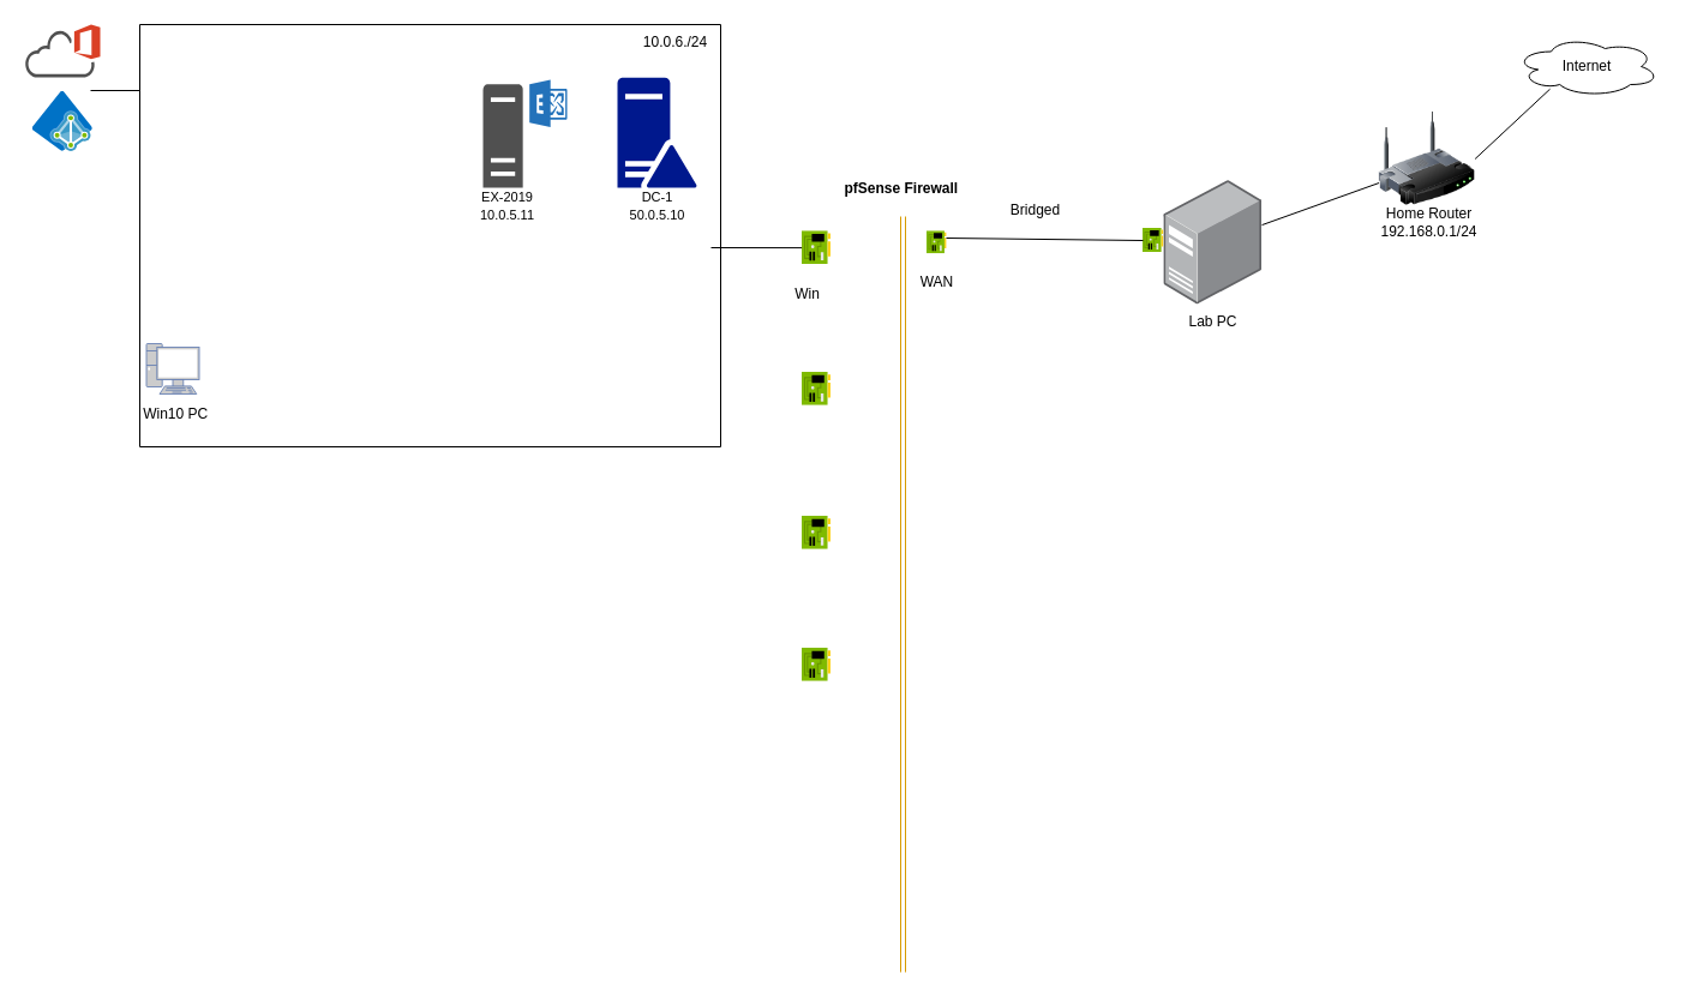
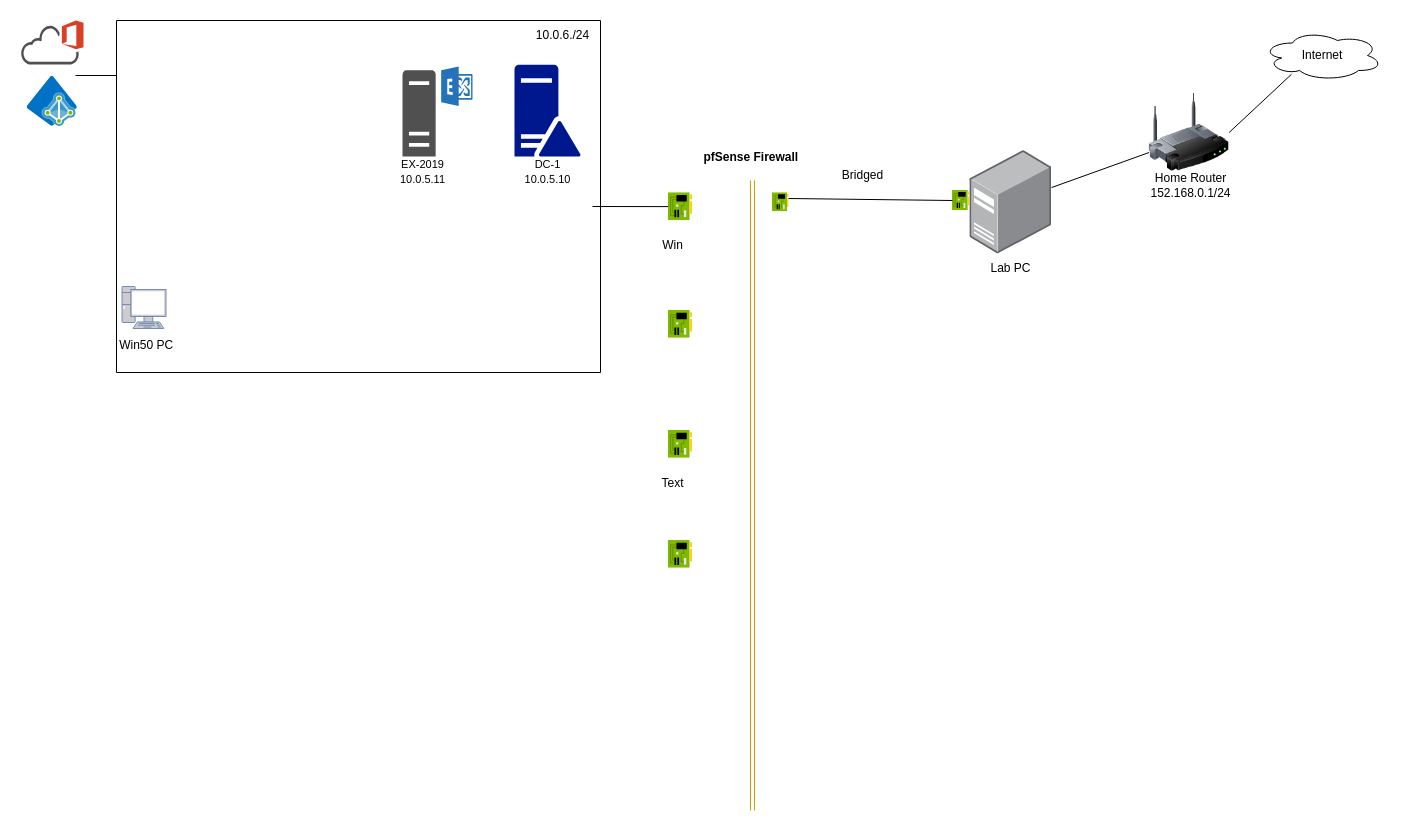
  <mxCell id="0" />
  <mxCell id="1" parent="0" />
  <mxCell id="2" value="Internet" style="ellipse;shape=cloud;whiteSpace=wrap;html=1;" vertex="1" parent="1"><mxGeometry x="1262" y="30" width="120" height="50" as="geometry" /></mxCell>
  <mxCell id="3" value="" style="image;html=1;image=img/lib/clip_art/networking/Wireless_Router_128x128.png" vertex="1" parent="1"><mxGeometry x="1148.62" y="92" width="80" height="80" as="geometry" /></mxCell>
  <mxCell id="4" value="" style="endArrow=none;html=1;rounded=0;exitX=1;exitY=0.5;exitDx=0;exitDy=0;entryX=0.242;entryY=0.875;entryDx=0;entryDy=0;entryPerimeter=0;" edge="1" parent="1" source="3" target="2"><mxGeometry width="50" height="50" relative="1" as="geometry"><mxPoint x="938.62" y="222" as="sourcePoint" /><mxPoint x="1261.784" y="103.574" as="targetPoint" /><Array as="points" /></mxGeometry></mxCell>
- <mxCell id="5" value="Home Router&lt;div&gt;192.168.0.1/24&lt;/div&gt;" style="text;html=1;align=center;verticalAlign=middle;resizable=0;points=[];autosize=1;strokeColor=none;fillColor=none;" vertex="1" parent="1"><mxGeometry x="1139.62" y="165" width="100" height="40" as="geometry" /></mxCell>
+ <mxCell id="5" value="Home Router&lt;div&gt;152.168.0.1/24&lt;/div&gt;" style="text;html=1;align=center;verticalAlign=middle;resizable=0;points=[];autosize=1;strokeColor=none;fillColor=none;" vertex="1" parent="1"><mxGeometry x="1139.62" y="165" width="100" height="40" as="geometry" /></mxCell>
  <mxCell id="6" value="" style="image;points=[];aspect=fixed;html=1;align=center;shadow=0;dashed=0;image=img/lib/allied_telesis/computer_and_terminals/Server_Desktop.svg;" vertex="1" parent="1"><mxGeometry x="969.4" y="150" width="81.62" height="103.46" as="geometry" /></mxCell>
  <mxCell id="7" value="Lab PC" style="text;html=1;align=center;verticalAlign=middle;resizable=0;points=[];autosize=1;strokeColor=none;fillColor=none;" vertex="1" parent="1"><mxGeometry x="980.21" y="253.46" width="60" height="30" as="geometry" /></mxCell>
  <mxCell id="8" value="" style="image;sketch=0;aspect=fixed;html=1;points=[];align=center;fontSize=12;image=img/lib/mscae/NetworkInterfaceCard.svg;" vertex="1" parent="1"><mxGeometry x="951.8" y="190" width="17.6" height="20" as="geometry" /></mxCell>
  <mxCell id="9" value="" style="endArrow=none;html=1;rounded=0;entryX=0;entryY=0.75;entryDx=0;entryDy=0;" edge="1" parent="1" source="6" target="3"><mxGeometry width="50" height="50" relative="1" as="geometry"><mxPoint x="1062" y="185" as="sourcePoint" /><mxPoint x="1136.62" y="157" as="targetPoint" /><Array as="points" /></mxGeometry></mxCell>
  <mxCell id="10" value="Bridged" style="text;html=1;align=center;verticalAlign=middle;resizable=0;points=[];autosize=1;strokeColor=none;fillColor=none;" vertex="1" parent="1"><mxGeometry x="832" y="160" width="60" height="30" as="geometry" /></mxCell>
  <mxCell id="11" value="" style="shape=link;html=1;rounded=0;fillColor=#ffe6cc;strokeColor=#d79b00;" edge="1" parent="1"><mxGeometry width="100" relative="1" as="geometry"><mxPoint x="752" y="180" as="sourcePoint" /><mxPoint x="752" y="810" as="targetPoint" /></mxGeometry></mxCell>
  <mxCell id="12" value="&lt;b&gt;pfSense Firewall&amp;nbsp;&lt;/b&gt;" style="text;html=1;align=center;verticalAlign=middle;resizable=0;points=[];autosize=1;strokeColor=none;fillColor=none;" vertex="1" parent="1"><mxGeometry x="692" y="142" width="120" height="30" as="geometry" /></mxCell>
  <mxCell id="13" value="" style="image;sketch=0;aspect=fixed;html=1;points=[];align=center;fontSize=12;image=img/lib/mscae/NetworkInterfaceCard.svg;" vertex="1" parent="1"><mxGeometry x="772" y="192.28" width="16.62" height="18.89" as="geometry" /></mxCell>
  <mxCell id="14" value="" style="endArrow=none;html=1;rounded=0;exitX=0.963;exitY=0.303;exitDx=0;exitDy=0;exitPerimeter=0;entryX=0.011;entryY=0.5;entryDx=0;entryDy=0;entryPerimeter=0;" edge="1" parent="1" source="13" target="8"><mxGeometry width="50" height="50" relative="1" as="geometry"><mxPoint x="862" y="240" as="sourcePoint" /><mxPoint x="912" y="190" as="targetPoint" /></mxGeometry></mxCell>
- <mxCell id="15" value="WAN" style="text;html=1;align=center;verticalAlign=middle;resizable=0;points=[];autosize=1;strokeColor=none;fillColor=none;" vertex="1" parent="1"><mxGeometry x="755.31" y="220" width="50" height="30" as="geometry" /></mxCell>
  <mxCell id="16" value="" style="image;sketch=0;aspect=fixed;html=1;points=[];align=center;fontSize=12;image=img/lib/mscae/NetworkInterfaceCard.svg;" vertex="1" parent="1"><mxGeometry x="667.61" y="192.28" width="24.39" height="27.72" as="geometry" /></mxCell>
  <mxCell id="17" value="" style="image;sketch=0;aspect=fixed;html=1;points=[];align=center;fontSize=12;image=img/lib/mscae/NetworkInterfaceCard.svg;" vertex="1" parent="1"><mxGeometry x="667.61" y="310" width="24.39" height="27.72" as="geometry" /></mxCell>
  <mxCell id="18" value="" style="image;sketch=0;aspect=fixed;html=1;points=[];align=center;fontSize=12;image=img/lib/mscae/NetworkInterfaceCard.svg;" vertex="1" parent="1"><mxGeometry x="667.61" y="430" width="24.39" height="27.72" as="geometry" /></mxCell>
  <mxCell id="19" value="" style="image;sketch=0;aspect=fixed;html=1;points=[];align=center;fontSize=12;image=img/lib/mscae/NetworkInterfaceCard.svg;" vertex="1" parent="1"><mxGeometry x="667.61" y="540" width="24.39" height="27.72" as="geometry" /></mxCell>
  <mxCell id="20" value="Win" style="text;html=1;align=center;verticalAlign=middle;resizable=0;points=[];autosize=1;strokeColor=none;fillColor=none;" vertex="1" parent="1"><mxGeometry x="647" y="230" width="50" height="30" as="geometry" /></mxCell>
+ <mxCell id="21" value="Text" style="text;html=1;align=center;verticalAlign=middle;resizable=0;points=[];autosize=1;strokeColor=none;fillColor=none;" vertex="1" parent="1"><mxGeometry x="647" y="468" width="50" height="30" as="geometry" /></mxCell>
  <mxCell id="22" value="" style="endArrow=none;html=1;rounded=0;" edge="1" parent="1"><mxGeometry width="50" height="50" relative="1" as="geometry"><mxPoint x="116" as="sourcePoint" y="20" /><mxPoint x="116" y="372" as="targetPoint" /></mxGeometry></mxCell>
  <mxCell id="23" value="" style="endArrow=none;html=1;rounded=0;" edge="1" parent="1"><mxGeometry width="50" height="50" relative="1" as="geometry"><mxPoint x="116" as="sourcePoint" y="20" /><mxPoint x="600" as="targetPoint" y="20" /></mxGeometry></mxCell>
  <mxCell id="24" value="" style="endArrow=none;html=1;rounded=0;" edge="1" parent="1"><mxGeometry width="50" height="50" relative="1" as="geometry"><mxPoint x="600" y="372" as="sourcePoint" /><mxPoint x="600" as="targetPoint" y="20" /></mxGeometry></mxCell>
  <mxCell id="25" value="" style="endArrow=none;html=1;rounded=0;" edge="1" parent="1"><mxGeometry width="50" height="50" relative="1" as="geometry"><mxPoint x="116" y="372" as="sourcePoint" /><mxPoint x="600" y="372" as="targetPoint" /><Array as="points" /></mxGeometry></mxCell>
  <mxCell id="26" value="10.0.6./24" style="text;html=1;align=center;verticalAlign=middle;resizable=0;points=[];autosize=1;strokeColor=none;fillColor=none;" vertex="1" parent="1"><mxGeometry x="522" width="80" height="30" as="geometry" y="20" /></mxCell>
  <mxCell id="27" value="" style="endArrow=none;html=1;rounded=0;" edge="1" parent="1" target="16"><mxGeometry width="50" height="50" relative="1" as="geometry"><mxPoint x="592" y="206" as="sourcePoint" /><mxPoint x="522" y="340" as="targetPoint" /></mxGeometry></mxCell>
  <mxCell id="28" value="" style="sketch=0;aspect=fixed;pointerEvents=1;shadow=0;dashed=0;html=1;strokeColor=none;labelPosition=center;verticalLabelPosition=bottom;verticalAlign=top;align=center;fillColor=#00188D;shape=mxgraph.mscae.enterprise.domain_controller" vertex="1" parent="1"><mxGeometry x="514" y="64.33" width="66" height="91.67" as="geometry" /></mxCell>
- <mxCell id="29" value="&lt;font style=&quot;font-size: 11px;&quot;&gt;DC-1&lt;/font&gt;&lt;div&gt;&lt;font style=&quot;font-size: 11px;&quot;&gt;50.0.5.10&lt;/font&gt;&lt;/div&gt;" style="text;html=1;align=center;verticalAlign=middle;resizable=0;points=[];autosize=1;strokeColor=none;fillColor=none;" vertex="1" parent="1"><mxGeometry x="514" y="149" width="66" height="44" as="geometry" /></mxCell>
+ <mxCell id="29" value="&lt;font style=&quot;font-size: 11px;&quot;&gt;DC-1&lt;/font&gt;&lt;div&gt;&lt;font style=&quot;font-size: 11px;&quot;&gt;10.0.5.10&lt;/font&gt;&lt;/div&gt;" style="text;html=1;align=center;verticalAlign=middle;resizable=0;points=[];autosize=1;strokeColor=none;fillColor=none;" vertex="1" parent="1"><mxGeometry x="514" y="149" width="66" height="44" as="geometry" /></mxCell>
  <mxCell id="30" value="" style="sketch=0;pointerEvents=1;shadow=0;dashed=0;html=1;strokeColor=none;fillColor=#505050;labelPosition=center;verticalLabelPosition=bottom;verticalAlign=top;outlineConnect=0;align=center;shape=mxgraph.office.servers.exchange_server;" vertex="1" parent="1"><mxGeometry x="402" y="66" width="70" height="90" as="geometry" /></mxCell>
  <mxCell id="31" value="&lt;font style=&quot;font-size: 11px;&quot;&gt;EX-2019&lt;/font&gt;&lt;div&gt;&lt;span style=&quot;font-size: 11px; background-color: initial;&quot;&gt;10.0.5.11&lt;/span&gt;&lt;/div&gt;" style="text;html=1;align=center;verticalAlign=middle;resizable=0;points=[];autosize=1;strokeColor=none;fillColor=none;" vertex="1" parent="1"><mxGeometry x="389" y="149" width="66" height="44" as="geometry" /></mxCell>
  <mxCell id="32" value="" style="fontColor=#0066CC;verticalAlign=top;verticalLabelPosition=bottom;labelPosition=center;align=center;html=1;outlineConnect=0;fillColor=#CCCCCC;strokeColor=#6881B3;gradientColor=none;gradientDirection=north;strokeWidth=2;shape=mxgraph.networks.pc;" vertex="1" parent="1"><mxGeometry x="121.5" y="286" width="44" height="42" as="geometry" /></mxCell>
- <mxCell id="33" value="&amp;nbsp;Win10 PC" style="text;html=1;align=center;verticalAlign=middle;resizable=0;points=[];autosize=1;strokeColor=none;fillColor=none;" vertex="1" parent="1"><mxGeometry x="105" y="328" width="77" height="33" as="geometry" /></mxCell>
+ <mxCell id="33" value="&amp;nbsp;Win50 PC" style="text;html=1;align=center;verticalAlign=middle;resizable=0;points=[];autosize=1;strokeColor=none;fillColor=none;" vertex="1" parent="1"><mxGeometry x="105" y="328" width="77" height="33" as="geometry" /></mxCell>
  <mxCell id="34" value="" style="sketch=0;pointerEvents=1;shadow=0;dashed=0;html=1;strokeColor=none;fillColor=#505050;labelPosition=center;verticalLabelPosition=bottom;outlineConnect=0;verticalAlign=top;align=center;shape=mxgraph.office.clouds.office_365;" vertex="1" parent="1"><mxGeometry x="20.5" width="62.5" height="44" as="geometry" y="20" /></mxCell>
  <mxCell id="35" value="" style="image;sketch=0;aspect=fixed;html=1;points=[];align=center;fontSize=12;image=img/lib/mscae/Azure_AD_Domain_Services.svg;" vertex="1" parent="1"><mxGeometry x="26.75" y="76" width="50" height="50" as="geometry" /></mxCell>
  <mxCell id="36" value="" style="endArrow=none;html=1;rounded=0;exitX=0.965;exitY=-0.02;exitDx=0;exitDy=0;exitPerimeter=0;" edge="1" parent="1" source="35"><mxGeometry width="50" height="50" relative="1" as="geometry"><mxPoint x="71.5" y="114" as="sourcePoint" /><mxPoint x="116" y="75" as="targetPoint" /></mxGeometry></mxCell>
